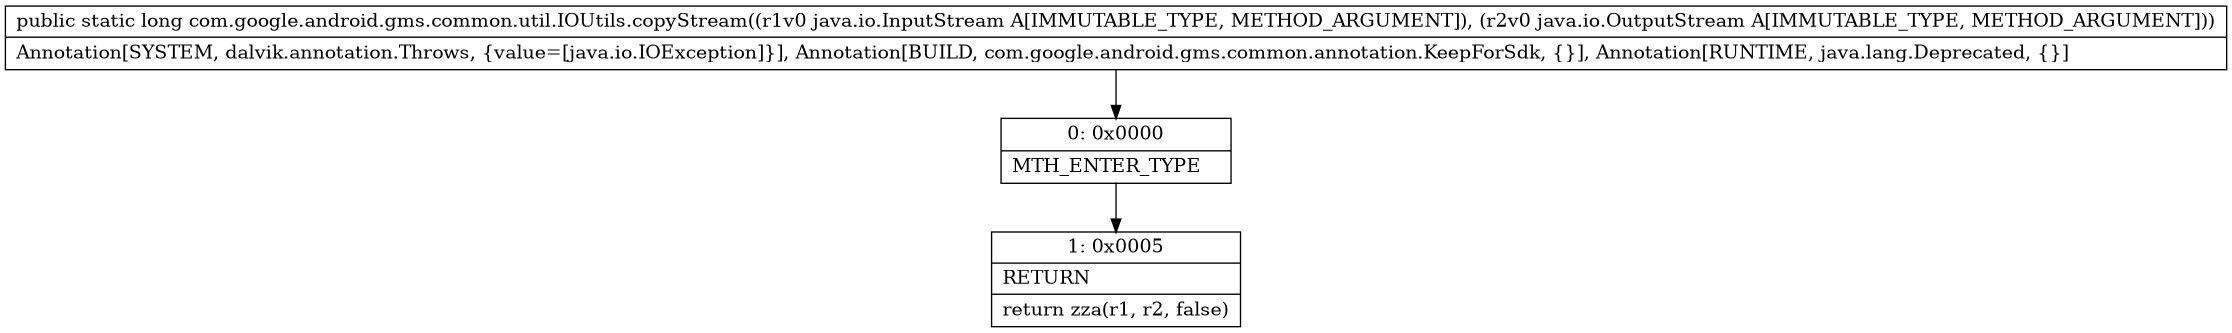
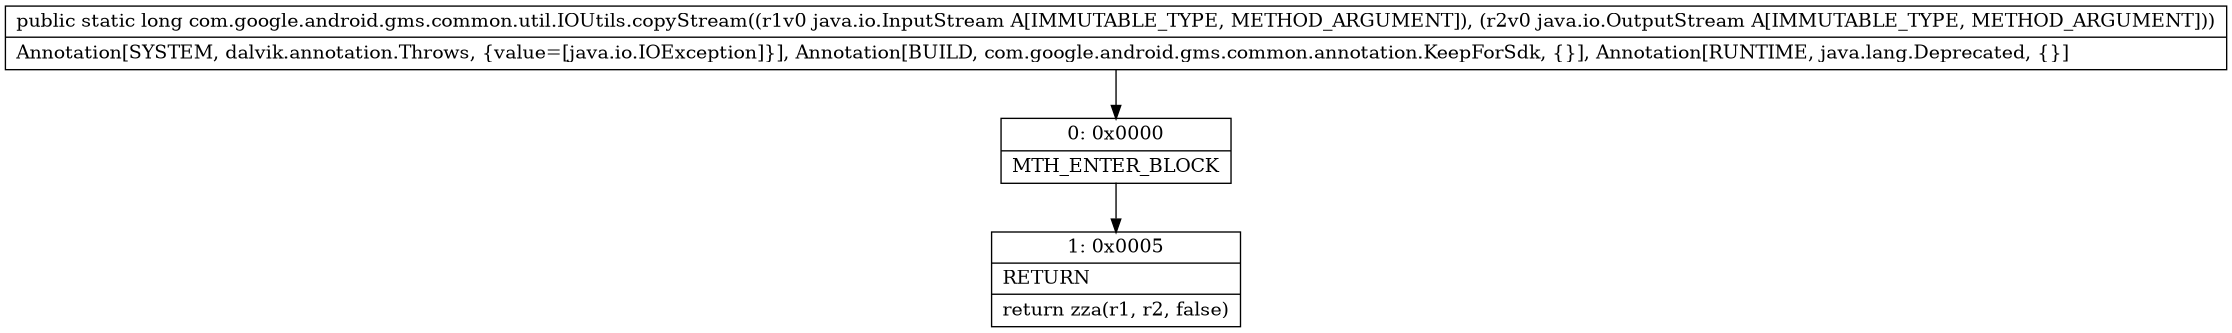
  digraph {
    node [shape=record]
-   n1 [label="{0\:\ 0x0000|MTH_ENTER_TYPE\l}"]
+   n1 [label="{0\:\ 0x0000|MTH_ENTER_BLOCK\l}"]
    n2 [label="{1\:\ 0x0005|RETURN\l|return zza(r1, r2, false)\l}"]
    n3 [label="{public static long com.google.android.gms.common.util.IOUtils.copyStream((r1v0 java.io.InputStream A[IMMUTABLE_TYPE, METHOD_ARGUMENT]), (r2v0 java.io.OutputStream A[IMMUTABLE_TYPE, METHOD_ARGUMENT]))  | Annotation[SYSTEM, dalvik.annotation.Throws, \{value=[java.io.IOException]\}], Annotation[BUILD, com.google.android.gms.common.annotation.KeepForSdk, \{\}], Annotation[RUNTIME, java.lang.Deprecated, \{\}]\l}"]
    n1 -> n2
    n3 -> n1
  }
